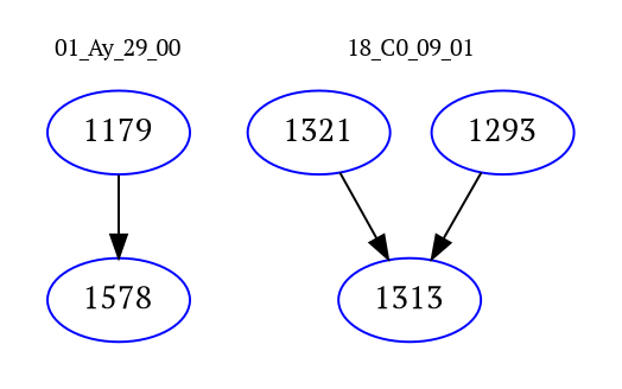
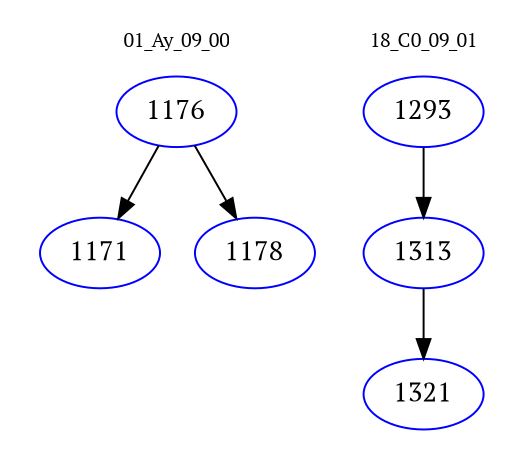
  digraph {
    fontname="PT Serif"
    node [color=blue fontname="PT Serif"]
    edge [color=black fontname="PT Serif"]
-   n1 [label=1179]
-   n3 [label=1578]
+   n1 [label=1176]
+   n2 [label=1171]
+   n3 [label=1178]
    n4 [label=1313]
    n5 [label=1293]
    n6 [label=1321]
    subgraph cluster_1 {
      color=white
      fontsize=10
-     label="01_Ay_29_00"
+     label="01_Ay_09_00"
      n1
+     n2
      n3
    }
    subgraph cluster_2 {
      color=white
      fontsize=10
      label="18_C0_09_01"
      n4
      n5
      n6
    }
+   n1 -> n2
    n1 -> n3
-   n6 -> n4
+   n4 -> n6
    n5 -> n4
  }
